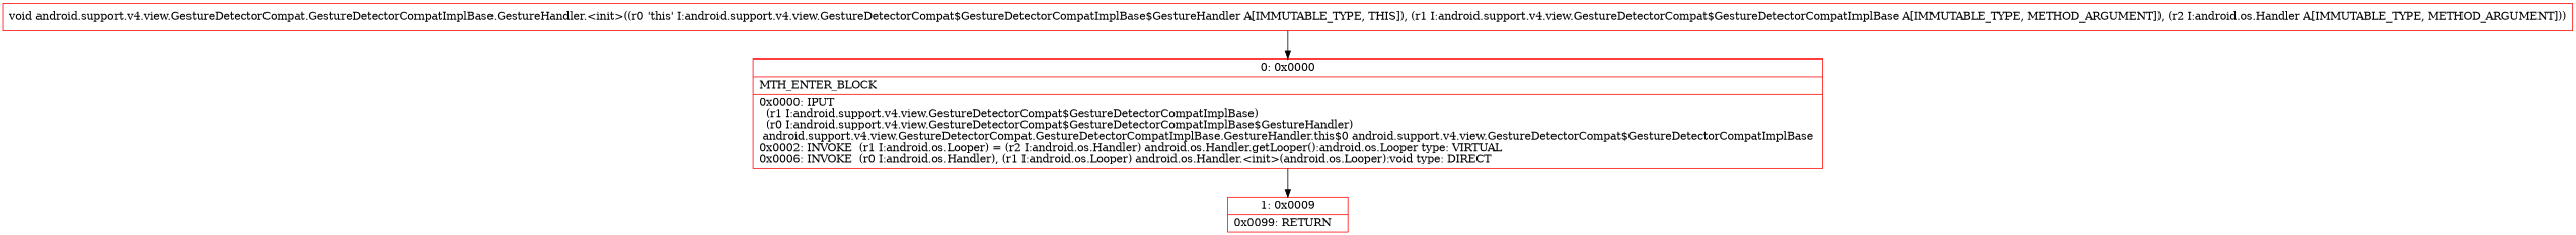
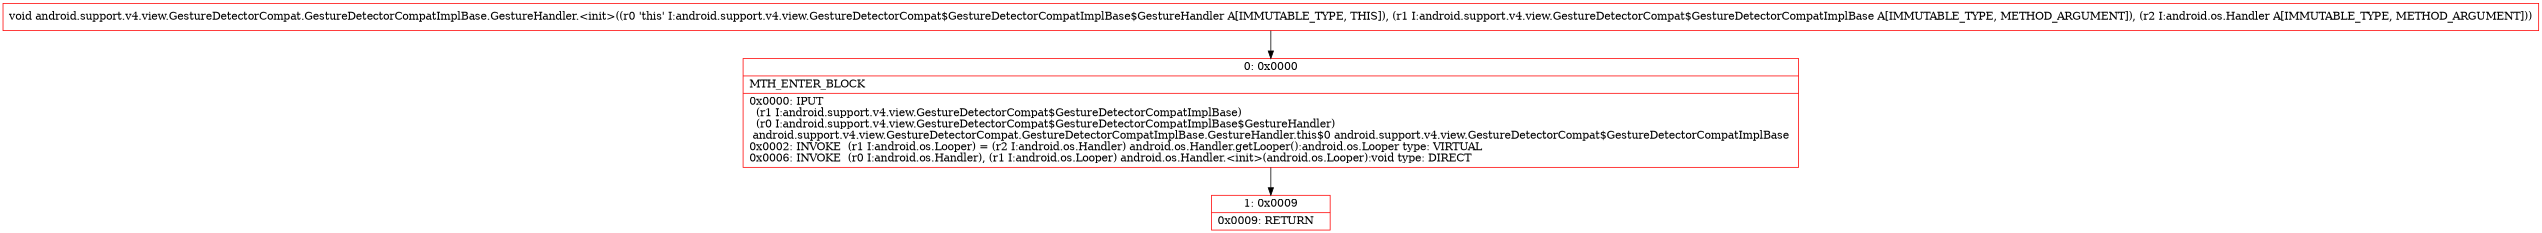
  digraph {
    node [shape=record color=red]
    n1 [label="{0\:\ 0x0000|MTH_ENTER_BLOCK\l|0x0000: IPUT  \l  (r1 I:android.support.v4.view.GestureDetectorCompat$GestureDetectorCompatImplBase)\l  (r0 I:android.support.v4.view.GestureDetectorCompat$GestureDetectorCompatImplBase$GestureHandler)\l android.support.v4.view.GestureDetectorCompat.GestureDetectorCompatImplBase.GestureHandler.this$0 android.support.v4.view.GestureDetectorCompat$GestureDetectorCompatImplBase \l0x0002: INVOKE  (r1 I:android.os.Looper) = (r2 I:android.os.Handler) android.os.Handler.getLooper():android.os.Looper type: VIRTUAL \l0x0006: INVOKE  (r0 I:android.os.Handler), (r1 I:android.os.Looper) android.os.Handler.\<init\>(android.os.Looper):void type: DIRECT \l}"]
-   n2 [label="{1\:\ 0x0009|0x0099: RETURN   \l}"]
+   n2 [label="{1\:\ 0x0009|0x0009: RETURN   \l}"]
    n3 [label="{void android.support.v4.view.GestureDetectorCompat.GestureDetectorCompatImplBase.GestureHandler.\<init\>((r0 'this' I:android.support.v4.view.GestureDetectorCompat$GestureDetectorCompatImplBase$GestureHandler A[IMMUTABLE_TYPE, THIS]), (r1 I:android.support.v4.view.GestureDetectorCompat$GestureDetectorCompatImplBase A[IMMUTABLE_TYPE, METHOD_ARGUMENT]), (r2 I:android.os.Handler A[IMMUTABLE_TYPE, METHOD_ARGUMENT])) }"]
    n1 -> n2
    n3 -> n1
  }
